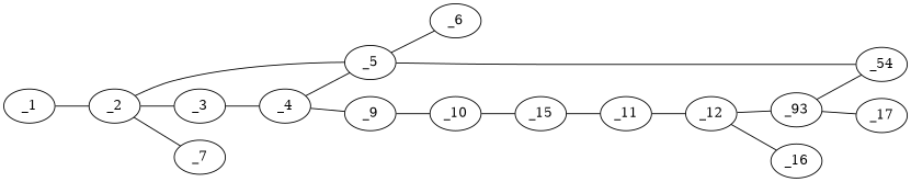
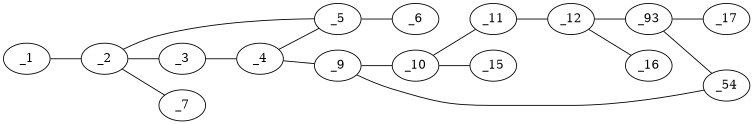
  graph {
    rankdir=LR
    node [charge=0 chem=1 symbol="C  " x=3.7321 y=1.9081]
    edge [valence=1]
    _1 [x=4.2321]
    _2 [x=3.2321]
    _5 [x=4.5411 y=0.9571]
    _3 [chem=2 symbol="O  " x=2.923 y=0.9571]
    _7 [x=2.6443 y=2.7172]
    _6 [chem=22 symbol="F  " x=5.4921 y=0.6481]
    _4 [y=0.3693]
    _9 [chem=4 symbol="N  " y=-0.6307]
    _10 [x=2.866 y=-1.1307]
    n10 [label=_54 x=4.5981 y=-1.1307]
    _11 [chem=4 symbol="N  " x=2.866 y=-2.1307]
    _15 [chem=2 symbol="O  " x=2 y=-0.6307]
    _12 [x=3.732 y=-2.6307]
    n14 [label=_93 x=4.5981 y=-2.1307]
    _16 [chem=4 symbol="N  " x=3.732 y=-3.6307]
    _17 [chem=22 symbol="F  " x=5.4641 y=-2.6307]
    _1 -- _2
    _2 -- _5
    _2 -- _3
    _2 -- _7
    _5 -- _6
    _3 -- _4
    _4 -- _5
    _4 -- _9
    _9 -- _10
-   _5 -- n10
-   _15 -- _11
+   _9 -- n10
+   _10 -- _11
    _10 -- _15 [valence=2]
    _11 -- _12
    _12 -- n14
    _12 -- _16 [valence=2]
    n14 -- n10 [valence=2]
    n14 -- _17
  }
